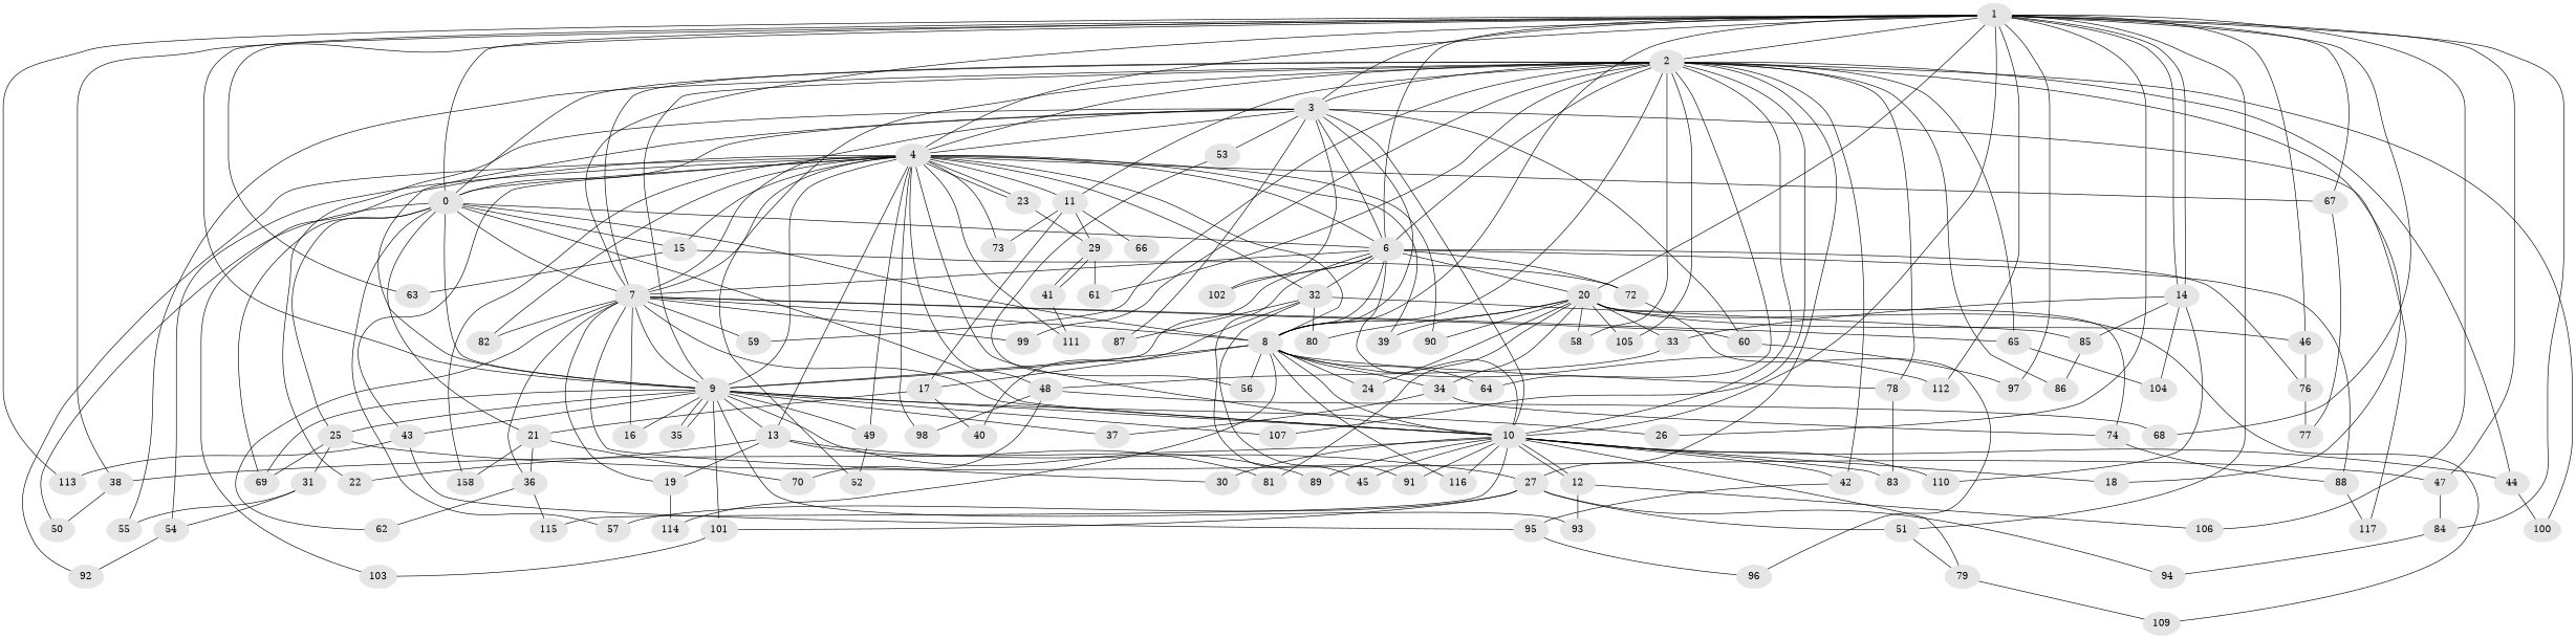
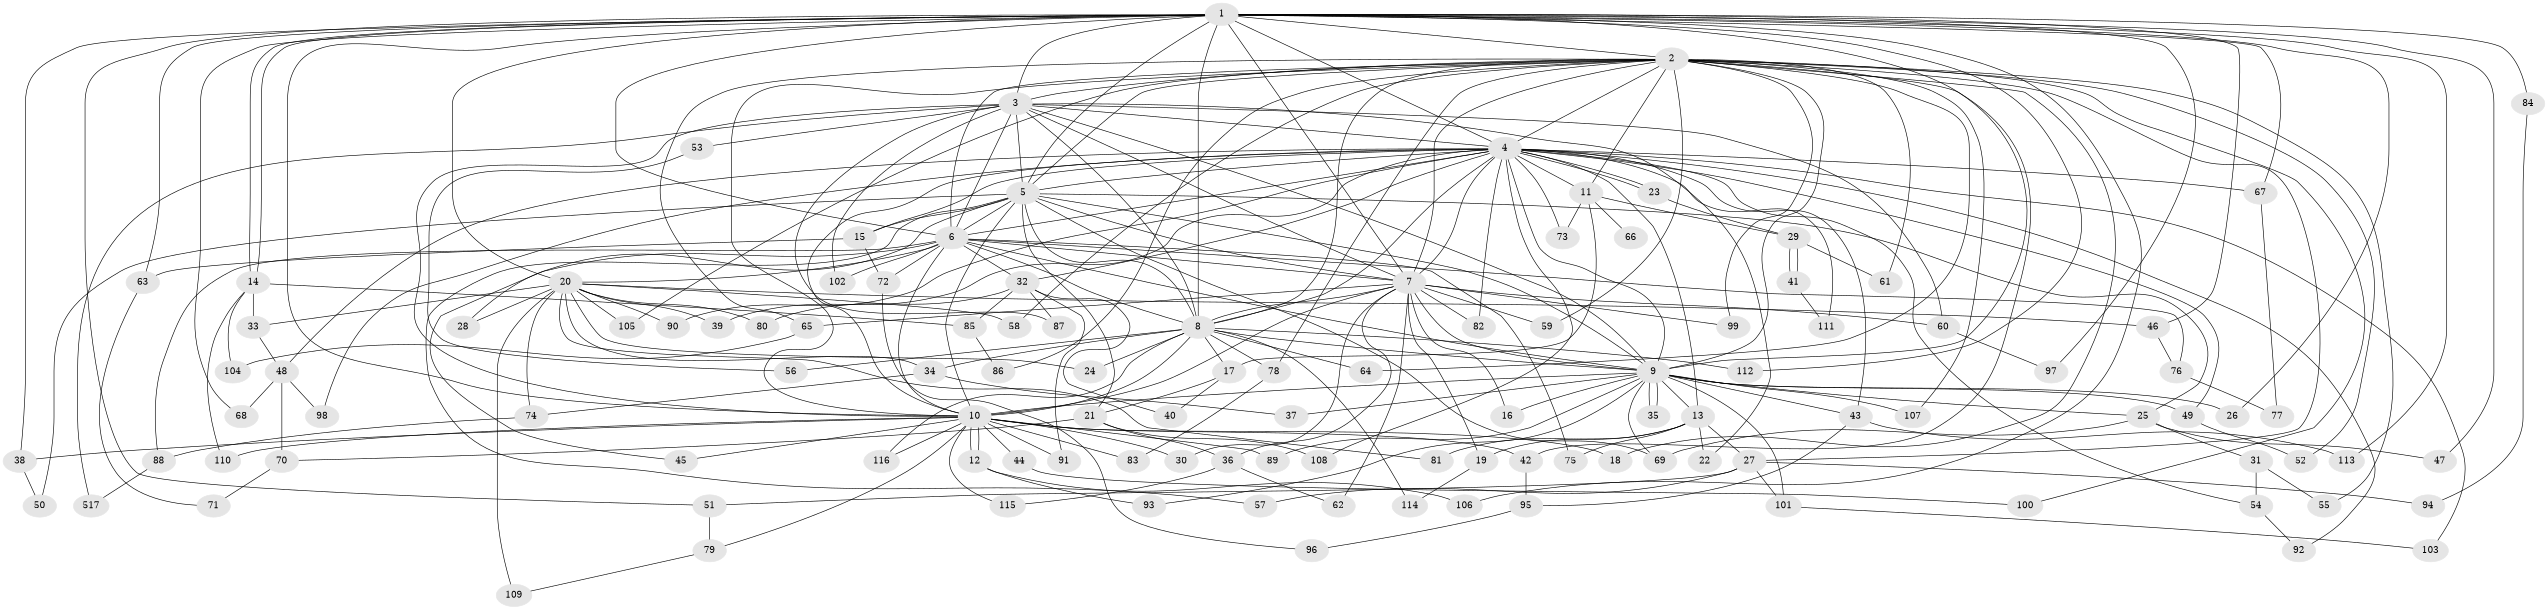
  graph {
    node [color=gray90 style=filled]
    1
    2
    3
    4
-   5 [label=0]
+   5
    6
    7
    8
    9
    10
    14
    20
    26
    38
    46
    47
    51
    63
    67
    68
    84
    97
    106
    112
    113
    11
    18
    27
    42
    44
    52
    55
    58
    59
    61
    64
    65
    78
    86
    99
    100
    105
    107
    22
    53
    60
    87
    102
-   117
+   117 [label=517]
    13
    15
    23
    32
    39
    43
    48
    49
    54
    73
    82
    90
    92
    98
    103
-   108 [label=158]
+   108
    111
    21
    25
+   28
    50
    57
    69
    45
    72
+   75
    76
    88
    16
    19
    30
    36
    62
    17
    24
    34
    56
    114
    116
    35
    37
    89
    93
    101
    12
    79
    83
    91
    110
    115
    33
    85
    104
    81
    74
    80
    109
+   71
    77
    94
    66
    29
    95
    40
    70
    31
    96
    41
    1 -- 2
    1 -- 3
    1 -- 4
    1 -- 5
    1 -- 6
    1 -- 7
    1 -- 8
    1 -- 9
    1 -- 10
    1 -- 14
    1 -- 14
    1 -- 20
    1 -- 26
    1 -- 38
    1 -- 46
    1 -- 47
    1 -- 51
    1 -- 63
    1 -- 67
    1 -- 68
    1 -- 84
    1 -- 97
    1 -- 106
    1 -- 112
    1 -- 113
    2 -- 3
    2 -- 4
    2 -- 5
    2 -- 6
    2 -- 7
    2 -- 8
    2 -- 9
    2 -- 10
    2 -- 11
    2 -- 18
    2 -- 27
    2 -- 42
-   2 -- 44
    2 -- 52
    2 -- 55
    2 -- 58
    2 -- 59
    2 -- 61
    2 -- 64
    2 -- 65
    2 -- 78
    2 -- 86
    2 -- 99
    2 -- 100
    2 -- 105
    2 -- 107
    3 -- 4
    3 -- 5
    3 -- 6
    3 -- 7
    3 -- 8
    3 -- 9
    3 -- 10
    3 -- 22
    3 -- 53
    3 -- 60
    3 -- 87
    3 -- 102
    3 -- 117
    4 -- 5
    4 -- 6
    4 -- 7
    4 -- 8
    4 -- 9
    4 -- 10
    4 -- 67
    4 -- 11
    4 -- 13
    4 -- 15
    4 -- 23
    4 -- 23
    4 -- 32
    4 -- 39
    4 -- 43
    4 -- 48
    4 -- 49
    4 -- 54
    4 -- 73
    4 -- 82
    4 -- 90
    4 -- 92
    4 -- 98
    4 -- 103
    4 -- 108
    4 -- 111
    5 -- 6
    5 -- 7
    5 -- 8
    5 -- 9
    5 -- 10
    5 -- 15
    5 -- 21
    5 -- 25
+   5 -- 28
    5 -- 50
    5 -- 57
    5 -- 69
    6 -- 7
    6 -- 8
    6 -- 9
    6 -- 10
    6 -- 20
    6 -- 102
    6 -- 32
    6 -- 45
    6 -- 72
+   6 -- 75
    6 -- 76
    6 -- 88
    7 -- 8
    7 -- 9
    7 -- 10
    7 -- 59
    7 -- 65
    7 -- 99
    7 -- 60
    7 -- 82
    7 -- 16
    7 -- 19
    7 -- 30
    7 -- 36
    7 -- 62
    8 -- 9
    8 -- 10
    8 -- 112
    8 -- 64
    8 -- 78
    8 -- 17
    8 -- 24
    8 -- 34
    8 -- 56
    8 -- 114
    8 -- 116
    9 -- 10
    9 -- 26
    9 -- 107
    9 -- 13
    9 -- 43
    9 -- 49
    9 -- 25
    9 -- 69
    9 -- 16
    9 -- 35
    9 -- 35
    9 -- 37
    9 -- 89
    9 -- 93
    9 -- 101
    10 -- 38
    10 -- 18
    10 -- 42
    10 -- 44
    10 -- 45
    10 -- 30
    10 -- 116
    10 -- 89
    10 -- 12
    10 -- 12
    10 -- 79
    10 -- 83
    10 -- 91
    10 -- 110
    10 -- 115
    14 -- 110
    14 -- 33
    14 -- 85
    14 -- 104
    20 -- 46
    20 -- 58
    20 -- 105
    20 -- 39
    20 -- 90
+   20 -- 28
    20 -- 24
    20 -- 34
    20 -- 33
    20 -- 81
    20 -- 74
    20 -- 80
    20 -- 109
    38 -- 50
    46 -- 76
-   47 -- 84
    51 -- 79
+   63 -- 71
    67 -- 77
    84 -- 94
    11 -- 73
    11 -- 17
    11 -- 66
    11 -- 29
    27 -- 51
    27 -- 57
    27 -- 101
    27 -- 94
    42 -- 95
    44 -- 100
    65 -- 104
    78 -- 83
    53 -- 56
    60 -- 97
    13 -- 27
    13 -- 22
+   13 -- 75
    13 -- 19
    13 -- 81
    15 -- 63
    15 -- 72
    23 -- 29
    32 -- 87
    32 -- 91
    32 -- 85
    32 -- 80
    32 -- 40
    43 -- 113
    43 -- 95
    48 -- 68
    48 -- 98
    48 -- 70
    49 -- 52
    54 -- 92
    21 -- 108
    21 -- 36
    21 -- 70
    25 -- 47
    25 -- 69
    25 -- 31
    72 -- 96
    76 -- 77
    88 -- 117
    19 -- 114
    36 -- 62
    36 -- 115
    17 -- 21
    17 -- 40
    34 -- 37
    34 -- 74
    101 -- 103
    12 -- 106
    12 -- 93
    79 -- 109
    33 -- 48
    85 -- 86
    74 -- 88
    29 -- 61
    29 -- 41
    29 -- 41
    95 -- 96
+   70 -- 71
    31 -- 55
    31 -- 54
    41 -- 111
  }
